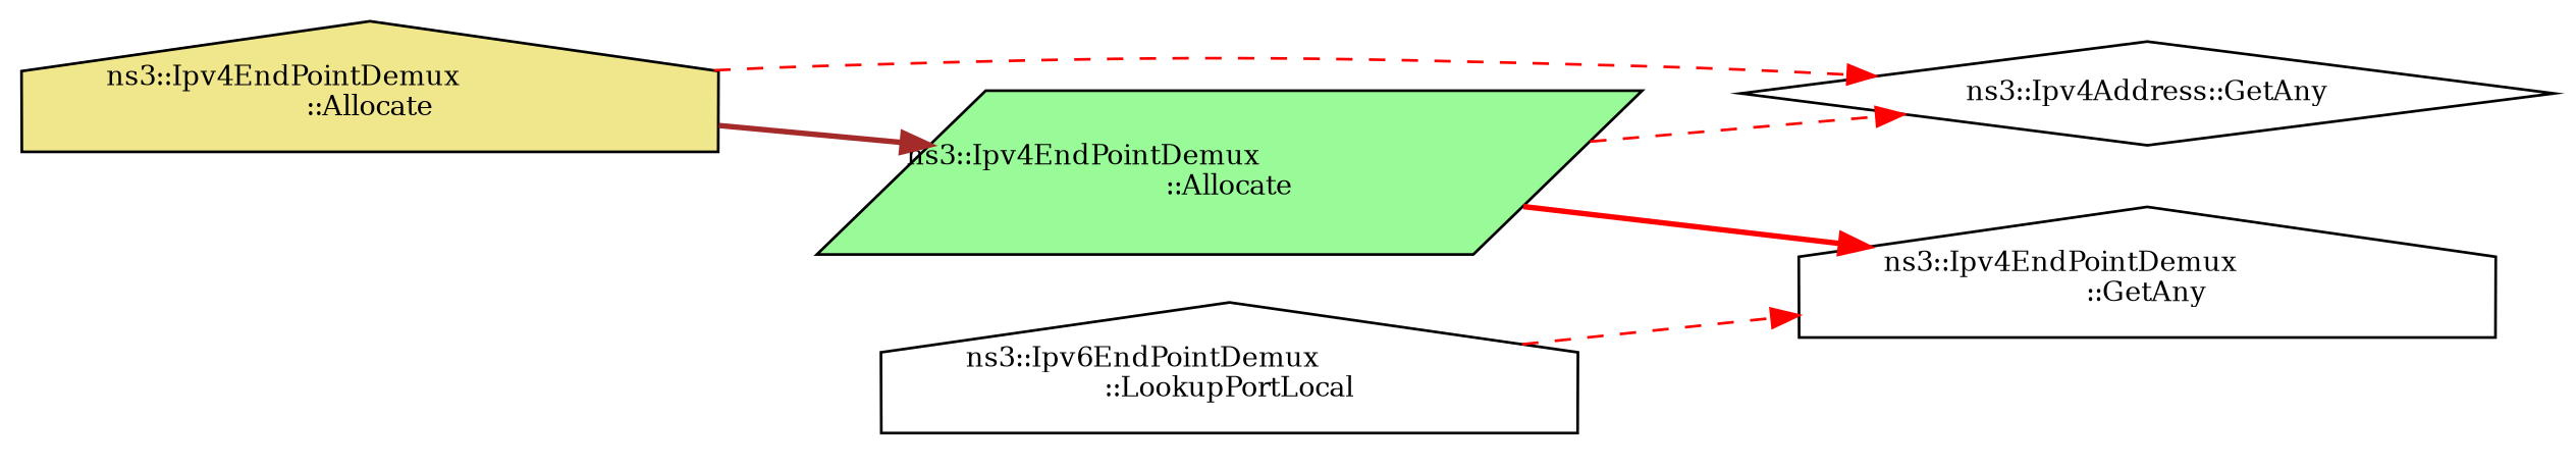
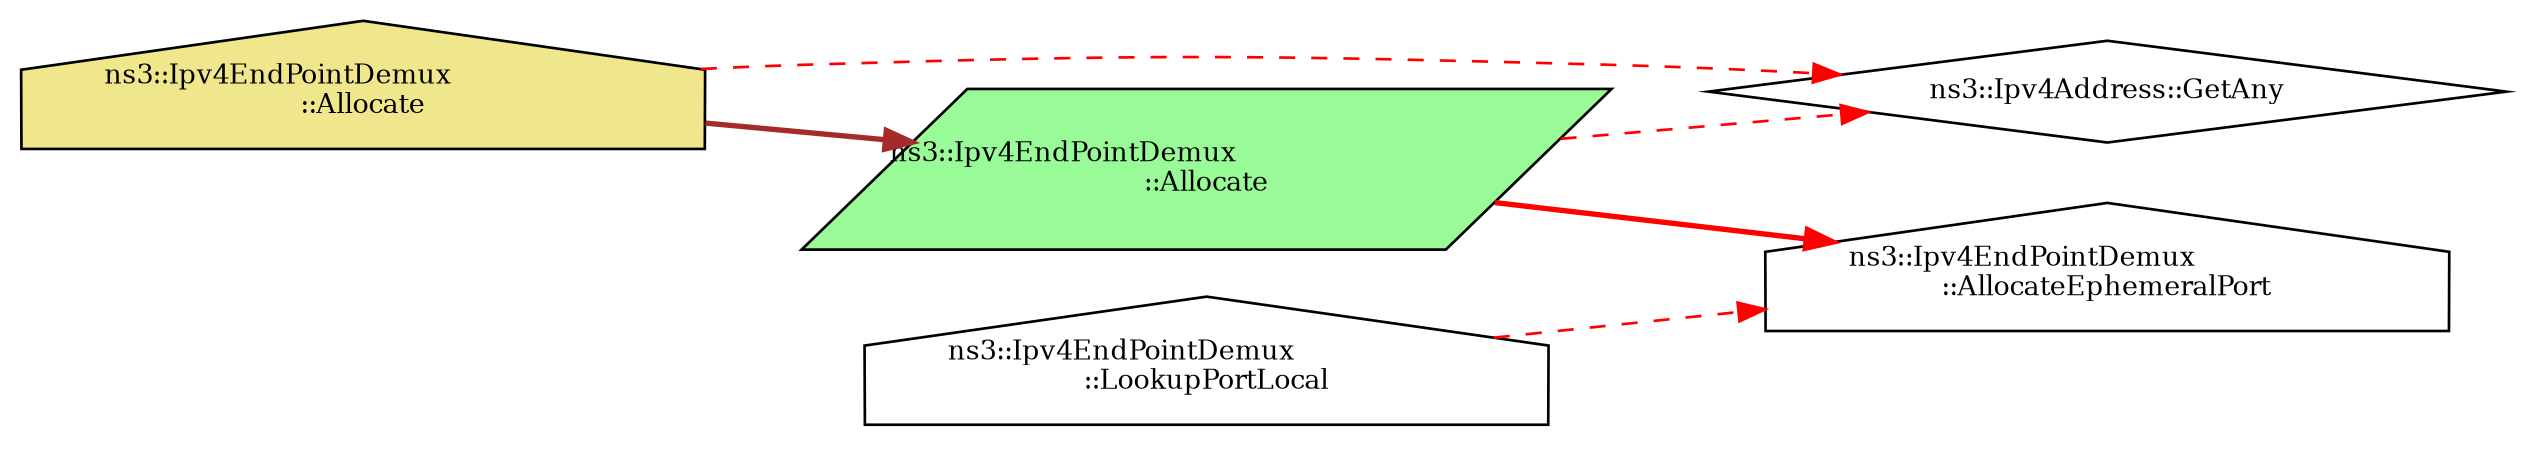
  digraph {
    fontname="DejaVu Serif"
    rankdir=LR
    node [color=black fillcolor=white fontname="DejaVu Serif" fontsize=10 shape=house style=filled]
    edge [color=red fontname="DejaVu Serif" fontsize=10 labelfontname=Helvetica labelfontsize=10 style=dashed]
    n1 [fillcolor=khaki fontcolor=black height=0.2 label="ns3::Ipv4EndPointDemux\l::Allocate" width=0.4]
    n2 [fillcolor=palegreen height=0.2 label="ns3::Ipv4EndPointDemux\l::Allocate" shape=parallelogram width=0.4]
    n3 [height=0.2 label="ns3::Ipv4Address::GetAny" shape=diamond width=0.4]
-   n4 [height=0.2 label="ns3::Ipv4EndPointDemux\l::GetAny" width=0.4]
-   n5 [height=0.2 label="ns3::Ipv6EndPointDemux\l::LookupPortLocal" width=0.4]
+   n4 [height=0.2 label="ns3::Ipv4EndPointDemux\l::AllocateEphemeralPort" width=0.4]
+   n5 [height=0.2 label="ns3::Ipv4EndPointDemux\l::LookupPortLocal" width=0.4]
    n1 -> n2 [color=brown style=bold]
    n1 -> n3
    n2 -> n3
    n2 -> n4 [style=bold]
    n5 -> n4
  }
